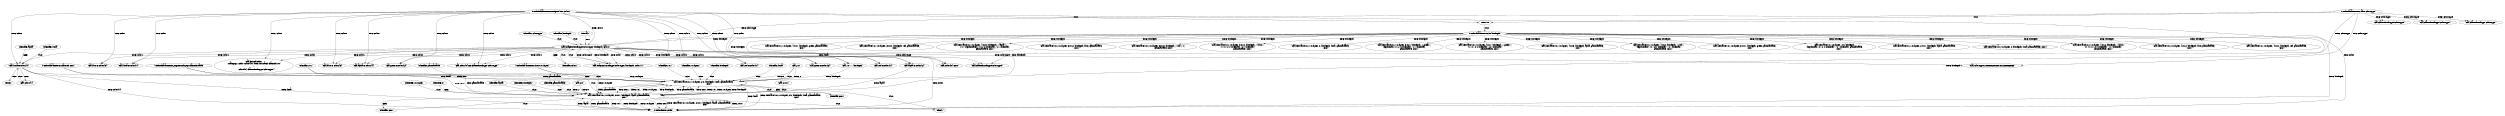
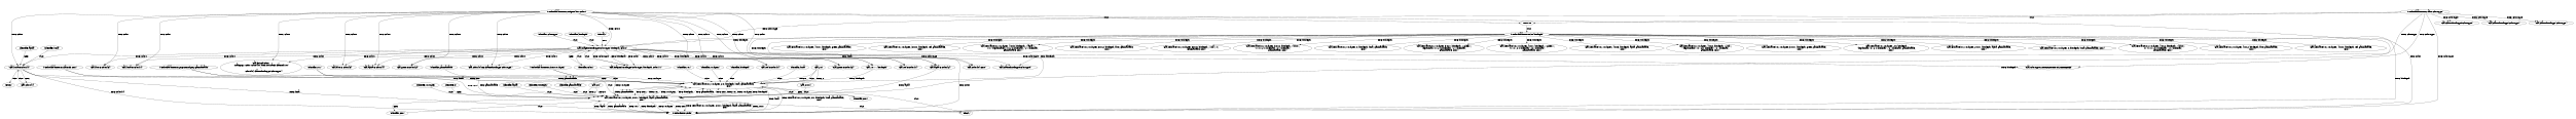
  digraph {
    n1 [label="(Call,luma = colors[1])"]
    n2 [label="(Call,set_value(row, rowbytes, 2*x, bit_depth, luma, gamma_table,\n                     conv))"]
    n3 [label="(Block,)"]
    n4 [label="(Call,colors[1])"]
    n5 [label="(MethodReturn,RET)"]
    n6 [label="(Call,set_value(row, rowbytes, 2*x+1, bit_depth, alpha, gamma_table,\n                     conv))"]
    n7 [label="(Block,)"]
    n8 [label="(Identifier,conv)"]
    n9 [label="(Call,image_size_of_type(color_type, bit_depth, colors))"]
    n10 [label="(Call,blue = colors[3])"]
    n11 [label="(Call,alpha = colors[4])"]
    n12 [label="(Call,red = colors[1])"]
    n13 [label="(Call,colors[0] == channels_of_type(color_type))"]
    n14 [label="(Call,1U << bit_depth)"]
    n15 [label="(Call,luma = colors[1])"]
    n16 [label="(Identifier,colors)"]
    n17 [label="(Call,image_size_of_type(color_type, bit_depth, colors)-1)"]
    n18 [label="(Call,channels_of_type(color_type))"]
    n19 [label="(Call,red = colors[1])"]
    n20 [label="(Call,blue = colors[3])"]
    n21 [label="(Call,alpha = colors[2])"]
    n22 [label="(Call,green = colors[2])"]
    n23 [label="(Call,green = colors[2])"]
    n24 [label="(Call,fprintf(stderr,\n \"makepng: --color: count(%u) does not match channels(%u)\n\",\n\n          colors[0], channels_of_type(color_type)))"]
    n25 [label="(Call,colors[0] == 0)"]
    n26 [label="(Call,color_type & PNG_COLOR_MASK_PALETTE)"]
    n27 [label="(MethodParameterIn,value color_type)"]
    n28 [label="(Call,channels_of_type(color_type))"]
    n29 [label="(Call,channels_of_type(color_type))"]
    n30 [label="(Call,channels_of_type(color_type))"]
    1000118
    n32 [label="(MethodParameterIn,int bit_depth)"]
    n33 [label="(Call,set_value(row, rowbytes, 4*x+3, bit_depth, /* alpha */\n                  Y + ((depth_max-Y) * x * 2 + size_max) / (2 * size_max),\n                  gamma_table, conv))"]
    n34 [label="(Call,set_value(row, rowbytes, 3*x+2, bit_depth, blue, gamma_table,\n                     conv))"]
    n35 [label="(Call,set_value(row, rowbytes, 3*x+0, bit_depth, /* red */ Y,\n                     gamma_table, conv))"]
    n36 [label="(Call,set_value(row, rowbytes, 3*x+2, bit_depth, /* blue */\n (Y * x * 2 + size_max) / (2 * size_max),\n                  gamma_table, conv))"]
    n37 [label="(Call,set_value(row, rowbytes, x, bit_depth, luma, gamma_table,\n                     conv))"]
    n38 [label="(Call,set_value(row, rowbytes, 3*x+1, bit_depth, /* green */\n (depth_max * x * 2 + size_max) / (2 * size_max),\n                  gamma_table, conv))"]
    n39 [label="(Call,set_value(row, rowbytes, 4*x+1, bit_depth, /* green */\n (Y * x * 2 + size_max) / (2 * size_max),\n                  gamma_table, conv))"]
    n40 [label="(Call,set_value(row, rowbytes, 4*x+3, bit_depth, alpha, gamma_table,\n                     conv))"]
    n41 [label="(Call,set_value(row, rowbytes, 4*x+0, bit_depth, /* red */\n ((depth_max-Y) * x * 2 + size_max) / (2 * size_max),\n                  gamma_table, conv))"]
    n42 [label="(Call,set_value(row, rowbytes, 3*x+1, bit_depth, green, gamma_table,\n                     conv))"]
    n43 [label="(Call,set_value(row, rowbytes, 2*x, bit_depth,\n (depth_max * x * 2 + size_max) / (2 * size_max), gamma_table,\n                  conv))"]
    n44 [label="(Call,set_value(row, rowbytes, 2*x+1, bit_depth, alpha, gamma_table,\n                  conv))"]
    n45 [label="(Call,set_value(row, rowbytes, x, bit_depth, luma, gamma_table, conv))"]
    n46 [label="(Call,set_value(row, rowbytes, 4*x+2, bit_depth, /* blue */\n                  Y - (Y * x * 2 + size_max) / (2 * size_max),\n                  gamma_table, conv))"]
    n47 [label="(Call,set_value(row, rowbytes, 4*x+2, bit_depth, blue, gamma_table,\n                     conv))"]
    n48 [label="(Call,set_value(row, rowbytes, 4*x+0, bit_depth, red, gamma_table,\n                     conv))"]
    n49 [label="(Call,set_value(row, rowbytes, 4*x+1, bit_depth, green, gamma_table,\n                     conv))"]
    n50 [label="(Call,set_value(row, rowbytes, 3*x+0, bit_depth, red, gamma_table,\n                     conv))"]
    n51 [label="(Identifier,conv)"]
-   n52 [label="(MethodParameterIn,unsigned set *colors)"]
+   n52 [label="(MethodParameterIn,unsigned int *colors)"]
    n53 [label="(Identifier,row)"]
    n54 [label="(Identifier,row)"]
    n55 [label="(Identifier,gamma_table)"]
    n56 [label="(Call,2*x)"]
    n57 [label="(Identifier,luma)"]
    n58 [label="(MethodParameterIn,channels conv)"]
    n59 [label="(Identifier,x)"]
    n60 [label="(Identifier,alpha)"]
    n61 [label="(Literal,1)"]
    n62 [label="(MethodParameterIn,size_t rowbytes)"]
    n63 [label="(Identifier,alpha)"]
    n64 [label="(Identifier,bit_depth)"]
    n65 [label="(Identifier,color_type)"]
-   n66 [label="(MethodParameterIn,png_const_bytep channels_table)"]
+   n66 [label="(MethodParameterIn,png_const_bytep gamma_table)"]
    n67 [label="(Call,2*x+1)"]
    n68 [label="(Identifier,gamma_table)"]
    n69 [label="(Identifier,rowbytes)"]
    n70 [label="(Identifier,bit_depth)"]
    n71 [label="(Identifier,bit_depth)"]
    n72 [label="(Call,2*x)"]
    n73 [label="(Identifier,luma)"]
    n74 [label="(Identifier,rowbytes)"]
    n1 -> n2 [label="DDG: luma"]
    n1 -> n3 [label="AST: "]
    n1 -> n4 [label="CFG: "]
    n1 -> n5 [label="DDG: colors[1]"]
    n1 -> n5 [label="DDG: luma"]
    n2 -> n5 [label="DDG: set_value(row, rowbytes, 2*x, bit_depth, luma, gamma_table,\n                     conv)"]
    n2 -> n5 [label="DDG: luma"]
    n2 -> n6 [label="DDG: row"]
    n2 -> n6 [label="DDG: rowbytes"]
    n2 -> n6 [label="DDG: bit_depth"]
    n2 -> n6 [label="DDG: gamma_table"]
    n2 -> n6 [label="DDG: conv"]
    n2 -> n7 [label="AST: "]
    n2 -> n8 [label="CFG: "]
    n4 -> n1 [label="AST: "]
    n6 -> n2 [label="DDG: row"]
    n6 -> n2 [label="DDG: rowbytes"]
    n6 -> n2 [label="DDG: bit_depth"]
    n6 -> n2 [label="DDG: gamma_table"]
    n6 -> n2 [label="DDG: conv"]
    n6 -> n5 [label="DDG: alpha"]
    n6 -> n5 [label="DDG: gamma_table"]
    n6 -> n5 [label="DDG: row"]
    n6 -> n5 [label="DDG: bit_depth"]
    n6 -> n5 [label="DDG: rowbytes"]
    n6 -> n5 [label="DDG: conv"]
    n6 -> n5 [label="DDG: set_value(row, rowbytes, 2*x+1, bit_depth, alpha, gamma_table,\n                     conv)"]
    n6 -> n5 [label="DDG: 2*x+1"]
    n6 -> n7 [label="AST: "]
    n6 -> n51 [label="CFG: "]
    n8 -> n2 [label="AST: "]
    n9 -> n1 [label="DDG: colors"]
    n9 -> n5 [label="DDG: colors"]
    n9 -> n10 [label="DDG: colors"]
    n9 -> n11 [label="DDG: colors"]
    n9 -> n12 [label="DDG: colors"]
    n9 -> n13 [label="DDG: colors"]
    n9 -> n14 [label="DDG: bit_depth"]
    n9 -> n15 [label="DDG: colors"]
    n9 -> n16 [label="CFG: "]
    n9 -> n17 [label="AST: "]
    n9 -> n17 [label="DDG: color_type"]
    n9 -> n17 [label="DDG: bit_depth"]
    n9 -> n17 [label="DDG: colors"]
    n9 -> n18 [label="DDG: color_type"]
    n9 -> n19 [label="DDG: colors"]
    n9 -> n20 [label="DDG: colors"]
    n9 -> n21 [label="DDG: colors"]
    n9 -> n22 [label="DDG: colors"]
    n9 -> n23 [label="DDG: colors"]
    n9 -> n24 [label="DDG: colors"]
    n9 -> n25 [label="DDG: luma"]
    n9 -> n26 [label="DDG: color_type"]
    n14 -> n2 [label="DDG: bit_depth"]
    n16 -> n9 [label="AST: "]
    n21 -> n6 [label="DDG: alpha"]
+   n27 -> n5 [label="DDG: color_type"]
    n27 -> n9 [label="DDG: color_type"]
    n27 -> n18 [label="DDG: color_type"]
    n27 -> n26 [label="DDG: color_type"]
    n27 -> n28 [label="DDG: color_type"]
    n27 -> n29 [label="DDG: color_type"]
    n27 -> n30 [label="DDG: color_type"]
    n27 -> 1000118 [label="AST: "]
    1000118 -> n32 [label="AST: "]
    n32 -> n2 [label="DDG: bit_depth"]
    n32 -> n5 [label="DDG: bit_depth"]
    n32 -> n6 [label="DDG: bit_depth"]
    n32 -> n9 [label="DDG: bit_depth"]
    n32 -> n14 [label="DDG: bit_depth"]
    n32 -> n33 [label="DDG: bit_depth"]
    n32 -> n34 [label="DDG: bit_depth"]
    n32 -> n35 [label="DDG: bit_depth"]
    n32 -> n36 [label="DDG: bit_depth"]
    n32 -> n37 [label="DDG: bit_depth"]
    n32 -> n38 [label="DDG: bit_depth"]
    n32 -> n39 [label="DDG: bit_depth"]
    n32 -> n40 [label="DDG: bit_depth"]
    n32 -> n41 [label="DDG: bit_depth"]
    n32 -> n42 [label="DDG: bit_depth"]
    n32 -> n43 [label="DDG: bit_depth"]
    n32 -> n44 [label="DDG: bit_depth"]
    n32 -> n45 [label="DDG: bit_depth"]
    n32 -> n46 [label="DDG: bit_depth"]
    n32 -> n47 [label="DDG: bit_depth"]
    n32 -> n48 [label="DDG: bit_depth"]
    n32 -> n49 [label="DDG: bit_depth"]
    n32 -> n50 [label="DDG: bit_depth"]
    n51 -> n6 [label="AST: "]
    n52 -> n1 [label="DDG: colors"]
    n52 -> n5 [label="DDG: colors"]
    n52 -> n9 [label="DDG: colors"]
    n52 -> n10 [label="DDG: colors"]
    n52 -> n11 [label="DDG: colors"]
    n52 -> n12 [label="DDG: colors"]
    n52 -> n13 [label="DDG: colors"]
    n52 -> n15 [label="DDG: colors"]
    n52 -> n19 [label="DDG: colors"]
    n52 -> n20 [label="DDG: colors"]
    n52 -> n21 [label="DDG: colors"]
    n52 -> n22 [label="DDG: colors"]
    n52 -> n23 [label="DDG: colors"]
    n52 -> n24 [label="DDG: colors"]
    n52 -> n25 [label="DDG: colors"]
    n52 -> 1000118 [label="AST: "]
    n53 -> n2 [label="AST: "]
    n54 -> n2 [label="CFG: "]
    n54 -> n6 [label="AST: "]
    n55 -> n6 [label="AST: "]
    n56 -> n2 [label="AST: "]
    n56 -> n2 [label="DDG: 2"]
    n56 -> n2 [label="DDG: x"]
    n57 -> n1 [label="AST: "]
    n58 -> n2 [label="DDG: conv"]
    n58 -> n6 [label="DDG: conv"]
    n59 -> n6 [label="CFG: "]
    n60 -> n1 [label="CFG: "]
    n61 -> n9 [label="CFG: "]
    n62 -> n2 [label="DDG: rowbytes"]
    n62 -> n6 [label="DDG: rowbytes"]
    n63 -> n6 [label="AST: "]
    n64 -> n6 [label="AST: "]
    n65 -> n9 [label="AST: "]
    n66 -> n2 [label="DDG: gamma_table"]
    n66 -> n6 [label="DDG: gamma_table"]
    n67 -> n6 [label="AST: "]
    n68 -> n2 [label="AST: "]
    n69 -> n2 [label="AST: "]
    n70 -> n2 [label="AST: "]
    n71 -> n9 [label="AST: "]
    n72 -> n6 [label="DDG: 2"]
    n72 -> n6 [label="DDG: x"]
    n73 -> n2 [label="AST: "]
    n74 -> n6 [label="AST: "]
  }
